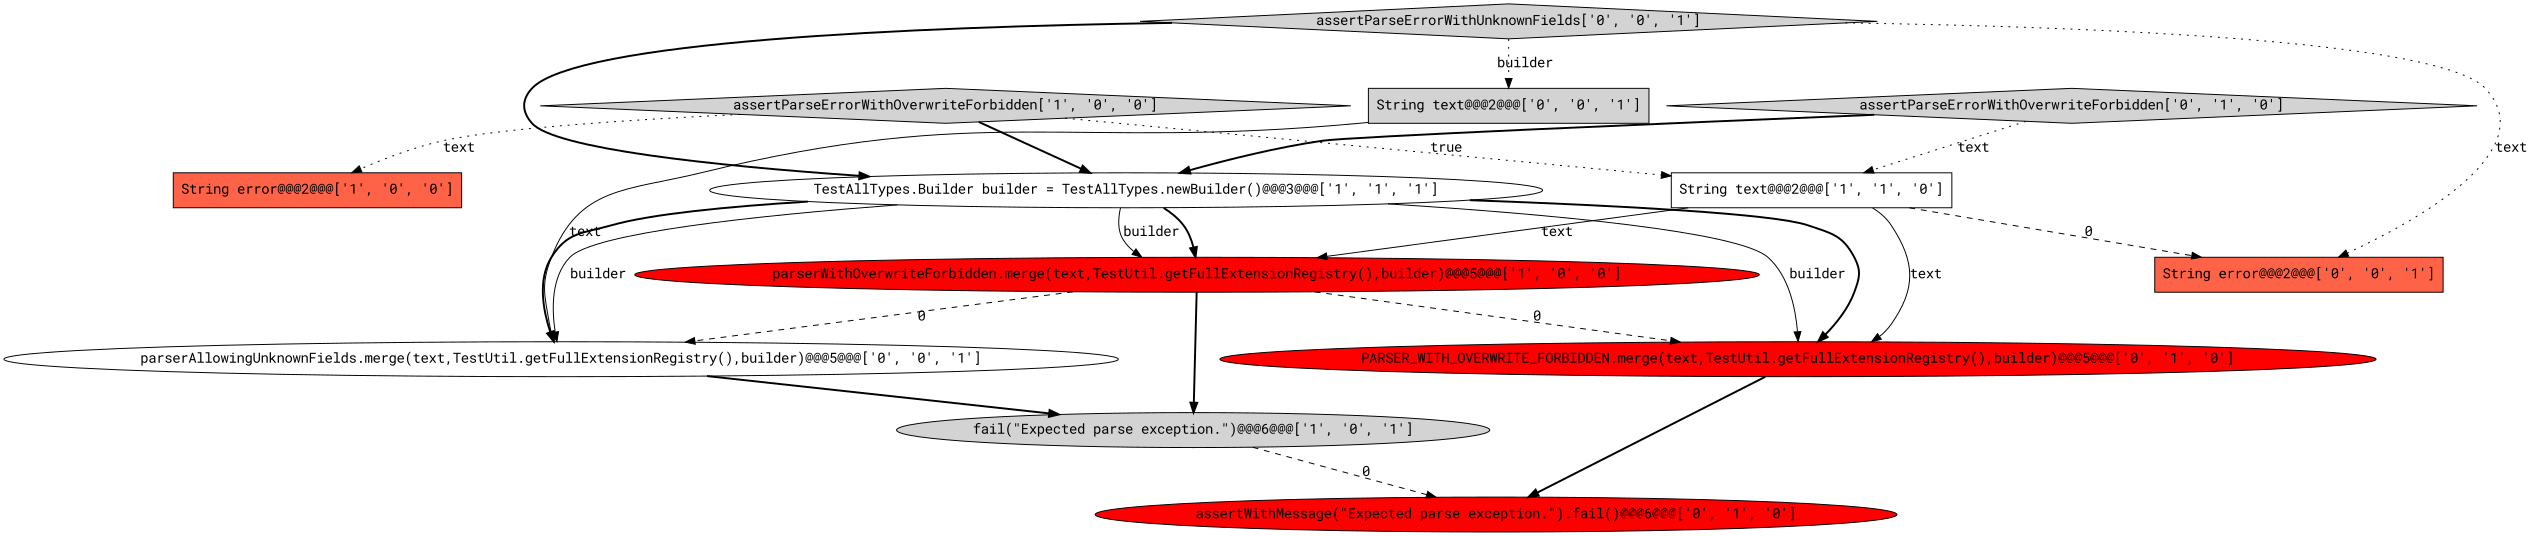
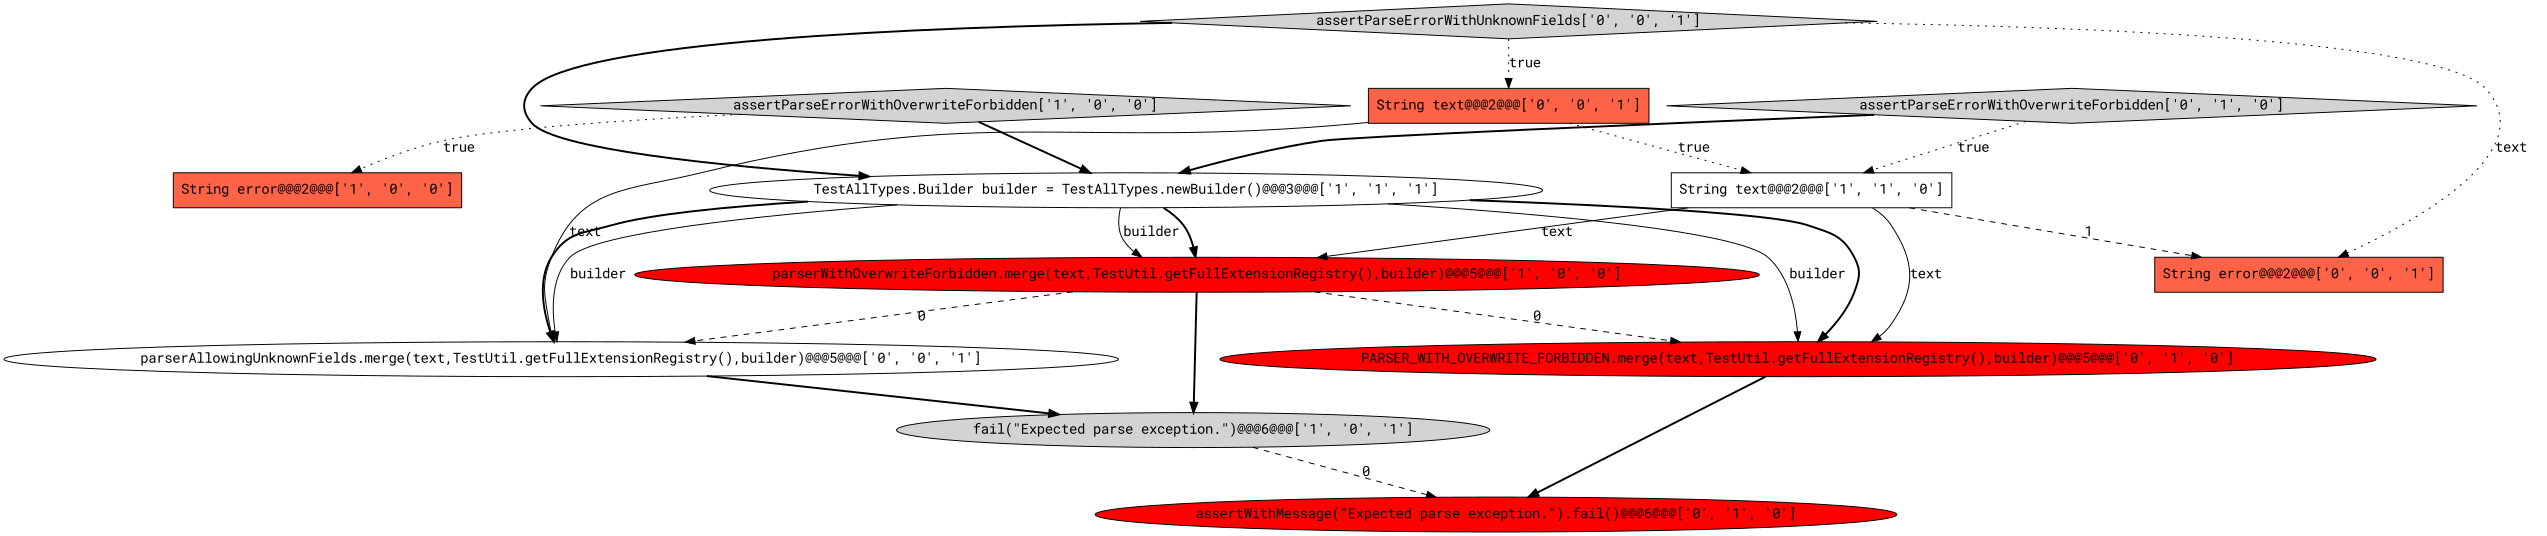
  digraph {
    fontname="Roboto Mono"
    node [fillcolor=lightgray fontname="Roboto Mono" shape=ellipse style=filled]
    edge [fontname="Roboto Mono" style=bold]
    n1 [fillcolor=tomato label="String error@@@2@@@['1', '0', '0']" shape=box]
    n2 [label="assertParseErrorWithOverwriteForbidden['0', '1', '0']" shape=diamond]
    n3 [fillcolor=white label="String text@@@2@@@['1', '1', '0']" shape=box]
    n4 [fillcolor=white label="TestAllTypes.Builder builder = TestAllTypes.newBuilder()@@@3@@@['1', '1', '1']"]
    n5 [fillcolor=tomato label="String error@@@2@@@['0', '0', '1']" shape=box]
    n6 [fillcolor=red label="parserWithOverwriteForbidden.merge(text,TestUtil.getFullExtensionRegistry(),builder)@@@5@@@['1', '0', '0']"]
    n7 [fillcolor=red label="PARSER_WITH_OVERWRITE_FORBIDDEN.merge(text,TestUtil.getFullExtensionRegistry(),builder)@@@5@@@['0', '1', '0']"]
    n8 [fillcolor=white label="parserAllowingUnknownFields.merge(text,TestUtil.getFullExtensionRegistry(),builder)@@@5@@@['0', '0', '1']"]
-   n9 [label="String text@@@2@@@['0', '0', '1']" shape=box]
+   n9 [fillcolor=tomato label="String text@@@2@@@['0', '0', '1']" shape=box]
    n10 [label="fail(\"Expected parse exception.\")@@@6@@@['1', '0', '1']"]
    n11 [fillcolor=red label="assertWithMessage(\"Expected parse exception.\").fail()@@@6@@@['0', '1', '0']"]
    n12 [label="assertParseErrorWithUnknownFields['0', '0', '1']" shape=diamond]
    n13 [label="assertParseErrorWithOverwriteForbidden['1', '0', '0']" shape=diamond]
-   n2 -> n3 [label=text style=dotted]
+   n2 -> n3 [label=true style=dotted]
    n2 -> n4
-   n3 -> n5 [label=0 style=dashed]
+   n3 -> n5 [label=1 style=dashed]
    n3 -> n6 [label=text style=solid]
    n3 -> n7 [label=text style=solid]
    n4 -> n6
    n4 -> n6 [label=builder style=solid]
    n4 -> n7
    n4 -> n7 [label=builder style=solid]
    n4 -> n8 [label=builder style=solid]
    n4 -> n8
    n6 -> n7 [label=0 style=dashed]
    n6 -> n8 [label=0 style=dashed]
    n6 -> n10
    n7 -> n11
    n8 -> n10
    n9 -> n8 [label=text style=solid]
    n10 -> n11 [label=0 style=dashed]
    n12 -> n4
    n12 -> n5 [label=text style=dotted]
-   n12 -> n9 [label=builder style=dotted]
-   n13 -> n1 [label=text style=dotted]
-   n13 -> n3 [label=true style=dotted]
+   n12 -> n9 [label=true style=dotted]
+   n13 -> n1 [label=true style=dotted]
+   n9 -> n3 [label=true style=dotted]
    n13 -> n4
  }
